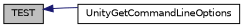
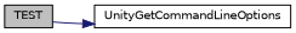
  digraph {
    rankdir=LR
    node [color=black fontname=Helvetica fontsize=10 shape=record style=filled]
    n1 [fillcolor=grey75 fontcolor=black height=0.2 label=TEST width=0.4]
    n2 [fillcolor=white height=0.2 label=UnityGetCommandLineOptions width=0.4]
-   n2 -> n1 [color=midnightblue fontname=Helvetica fontsize=10 labelfontname=Helvetica labelfontsize=10 style=solid]
+   n1 -> n2 [color=midnightblue fontname=Helvetica fontsize=10 labelfontname=Helvetica labelfontsize=10 style=solid]
  }
